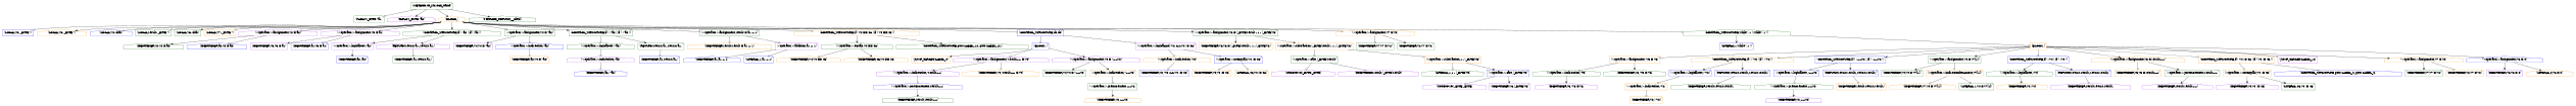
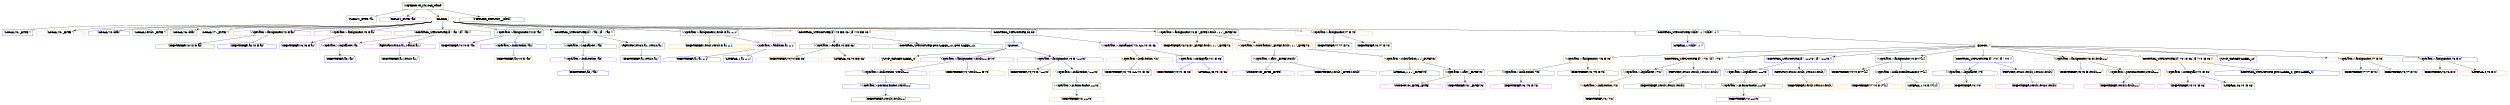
  digraph {
    node [color=darkgreen shape=note]
    edge [arrowhead=odot]
    n1 [label="(METHOD,do_rfc1035_name)"]
    n2 [label="(PARAM,_BYTE *a1)"]
    n3 [color=purple label="(PARAM,_BYTE *a2)" shape=house]
    n4 [color=darkorange label="(BLOCK,,)" shape=house]
    n5 [label="(METHOD_RETURN,__cdecl)" shape=house]
    n6 [color=blue label="(LOCAL,v2: _BYTE *)"]
    n7 [color=darkorange label="(LOCAL,v3: _BYTE *)" shape=house]
    n8 [color=blue label="(LOCAL,v4: char)" shape=house]
    n9 [label="(LOCAL,result: _BYTE *)"]
    n10 [label="(LOCAL,v6: char)"]
    n11 [color=darkorange label="(LOCAL,v7: _BYTE *)"]
    n12 [color=purple label="(<operator>.assignment,v2 = a2)" shape=house]
    n13 [color=purple label="(<operator>.assignment,v3 = a1)" shape=house]
    n14 [label="(CONTROL_STRUCTURE,if ( !a2 ),if ( !a2 ))" shape=house]
    n15 [label="(<operator>.assignment,v4 = *a2)"]
    n16 [label="(CONTROL_STRUCTURE,if ( !*a2 ),if ( !*a2 ))"]
    n17 [label="(<operator>.assignment,result = a1 + 1)"]
    n18 [color=darkorange label="(CONTROL_STRUCTURE,if ( v4 == 46 ),if ( v4 == 46 ))" shape=house]
    n19 [color=blue label="(CONTROL_STRUCTURE,do,do)"]
    n20 [label="(<operator>.assignment,v6 = (_BYTE)result - 1 - (_BYTE)v3)"]
    n21 [color=darkorange label="(<operator>.assignment,v7 = v2)" shape=house]
    n22 [label="(CONTROL_STRUCTURE,while ( 1 ),while ( 1 ))" shape=house]
    n23 [label="(IDENTIFIER,v2,v2 = a2)" shape=house]
    n24 [color=blue label="(IDENTIFIER,a2,v2 = a2)" shape=house]
    n25 [color=purple label="(IDENTIFIER,v3,v3 = a1)"]
-   n26 [color=blue label="(IDENTIFIER,a1,v3 = a1)"]
    n27 [color=purple label="(<operator>.logicalNot,!a2)"]
    n28 [color=purple label="(RETURN,return a1;,return a1;)" shape=house]
    n29 [color=purple label="(IDENTIFIER,v4,v4 = *a2)"]
    n30 [color=blue label="(<operator>.indirection,*a2)" shape=house]
    n31 [label="(<operator>.logicalNot,!*a2)" shape=house]
    n32 [label="(RETURN,return a1;,return a1;)"]
    n33 [color=darkorange label="(IDENTIFIER,result,result = a1 + 1)" shape=house]
    n34 [color=purple label="(<operator>.addition,a1 + 1)"]
    n35 [label="(<operator>.equals,v4 == 46)" shape=house]
    n36 [label="(CONTROL_STRUCTURE,goto LABEL_12;,goto LABEL_12;)" shape=house]
    n37 [color=blue label="(BLOCK,,)"]
    n38 [color=purple label="(<operator>.logicalAnd,*v2 && v4 != 46)"]
    n39 [color=darkorange label="(IDENTIFIER,v6,v6 = (_BYTE)result - 1 - (_BYTE)v3)"]
    n40 [color=darkorange label="(<operator>.subtraction,(_BYTE)result - 1 - (_BYTE)v3)"]
    n41 [label="(IDENTIFIER,v7,v7 = v2)"]
    n42 [label="(IDENTIFIER,v2,v7 = v2)"]
    n43 [color=blue label="(LITERAL,1,while ( 1 ))"]
    n44 [color=darkorange label="(BLOCK,,)"]
    n45 [color=blue label="(IDENTIFIER,a2,!a2)"]
    n46 [label="(IDENTIFIER,a1,return a1;)"]
    n47 [color=darkorange label="(IDENTIFIER,a2,v4 = *a2)"]
    n48 [color=purple label="(<operator>.indirection,*a2)" shape=house]
    n49 [color=blue label="(IDENTIFIER,a1,return a1;)"]
    n50 [color=blue label="(IDENTIFIER,a2,!*a2)" shape=house]
    n51 [color=blue label="(IDENTIFIER,a1,a1 + 1)" shape=house]
    n52 [color=blue label="(LITERAL,1,a1 + 1)"]
    n53 [color=darkorange label="(IDENTIFIER,v4,v4 == 46)" shape=house]
-   n54 [color=darkorange label="(IDENTIFIER,46,v4 == 46)" shape=house]
+   n54 [color=darkorange label="(LITERAL,46,v4 == 46)" shape=house]
    n55 [color=darkorange label="(JUMP_TARGET,LABEL_4)"]
    n56 [color=purple label="(<operator>.assignment,*result++ = v4)" shape=house]
    n57 [color=purple label="(<operator>.assignment,v4 = *++v2)" shape=house]
    n58 [color=darkorange label="(<operator>.indirection,*v2)" shape=house]
    n59 [color=blue label="(<operator>.notEquals,v4 != 46)"]
    n60 [color=purple label="(<operator>.indirection,*result++)" shape=house]
    n61 [color=darkorange label="(IDENTIFIER,v4,*result++ = v4)" shape=house]
    n62 [label="(IDENTIFIER,v4,v4 = *++v2)"]
    n63 [color=darkorange label="(<operator>.indirection,*++v2)"]
    n64 [color=blue label="(<operator>.postIncrement,result++)" shape=house]
    n65 [label="(IDENTIFIER,result,result++)" shape=house]
    n66 [label="(<operator>.preIncrement,++v2)"]
    n67 [color=darkorange label="(IDENTIFIER,v2,++v2)" shape=house]
    n68 [color=blue label="(IDENTIFIER,v2,*v2 && v4 != 46)"]
    n69 [color=darkorange label="(IDENTIFIER,v4,v4 != 46)"]
    n70 [color=darkorange label="(LITERAL,46,v4 != 46)"]
    n71 [label="(<operator>.cast,(_BYTE)result)"]
    n72 [color=darkorange label="(<operator>.subtraction,1 - (_BYTE)v3)"]
    n73 [color=purple label="(UNKNOWN,_BYTE,_BYTE)" shape=house]
    n74 [color=purple label="(IDENTIFIER,result,(_BYTE)result)" shape=house]
    n75 [label="(LITERAL,1,1 - (_BYTE)v3)" shape=house]
    n76 [color=blue label="(<operator>.cast,(_BYTE)v3)"]
    n77 [color=purple label="(UNKNOWN,_BYTE,_BYTE)" shape=house]
    n78 [color=purple label="(IDENTIFIER,v3,(_BYTE)v3)"]
    n79 [color=darkorange label="(<operator>.assignment,*v3 = v6)"]
    n80 [color=darkorange label="(CONTROL_STRUCTURE,if ( !*v2 ),if ( !*v2 ))" shape=house]
    n81 [color=blue label="(CONTROL_STRUCTURE,if ( !++v2 ),if ( !++v2 ))"]
    n82 [label="(<operator>.assignment,v4 = v7[1])"]
    n83 [color=blue label="(CONTROL_STRUCTURE,if ( !v4 ),if ( !v4 ))"]
    n84 [color=darkorange label="(<operator>.assignment,v3 = result++)" shape=house]
    n85 [color=darkorange label="(CONTROL_STRUCTURE,if ( v4 != 46 ),if ( v4 != 46 ))"]
    n86 [color=purple label="(JUMP_TARGET,LABEL_12)"]
    n87 [color=darkorange label="(<operator>.assignment,v7 = v2)" shape=house]
    n88 [color=blue label="(<operator>.assignment,v6 = 0)" shape=house]
    n89 [label="(<operator>.indirection,*v3)" shape=house]
    n90 [label="(IDENTIFIER,v6,*v3 = v6)" shape=house]
    n91 [color=blue label="(<operator>.logicalNot,!*v2)"]
    n92 [color=blue label="(RETURN,return result;,return result;)"]
    n93 [color=blue label="(<operator>.logicalNot,!++v2)"]
    n94 [color=blue label="(RETURN,return result;,return result;)"]
    n95 [label="(IDENTIFIER,v4,v4 = v7[1])"]
    n96 [color=darkorange label="(<operator>.indirectIndexAccess,v7[1])"]
    n97 [label="(<operator>.logicalNot,!v4)" shape=house]
    n98 [color=blue label="(RETURN,return result;,return result;)"]
    n99 [color=darkorange label="(IDENTIFIER,v3,v3 = result++)"]
    n100 [label="(<operator>.postIncrement,result++)"]
    n101 [color=darkorange label="(<operator>.notEquals,v4 != 46)"]
    n102 [color=blue label="(CONTROL_STRUCTURE,goto LABEL_4;,goto LABEL_4;)" shape=house]
    n103 [label="(IDENTIFIER,v7,v7 = v2)"]
    n104 [color=darkorange label="(IDENTIFIER,v2,v7 = v2)"]
    n105 [color=purple label="(IDENTIFIER,v6,v6 = 0)"]
    n106 [color=darkorange label="(LITERAL,0,v6 = 0)" shape=house]
    n107 [color=purple label="(IDENTIFIER,v3,*v3 = v6)" shape=house]
    n108 [color=darkorange label="(<operator>.indirection,*v2)"]
    n109 [label="(IDENTIFIER,result,return result;)" shape=house]
    n110 [color=darkorange label="(IDENTIFIER,v2,!*v2)"]
    n111 [label="(<operator>.preIncrement,++v2)" shape=house]
    n112 [color=darkorange label="(IDENTIFIER,result,return result;)"]
    n113 [color=purple label="(IDENTIFIER,v2,++v2)" shape=house]
    n114 [color=darkorange label="(IDENTIFIER,v7,v4 = v7[1])" shape=house]
    n115 [label="(LITERAL,1,v4 = v7[1])"]
    n116 [color=darkorange label="(IDENTIFIER,v4,!v4)" shape=house]
    n117 [color=purple label="(IDENTIFIER,result,return result;)" shape=house]
    n118 [color=purple label="(IDENTIFIER,result,result++)" shape=house]
    n119 [color=purple label="(IDENTIFIER,v4,v4 != 46)" shape=house]
    n120 [label="(LITERAL,46,v4 != 46)"]
    n1 -> n2
    n1 -> n3 [arrowhead=vee]
    n1 -> n4 [arrowhead=vee]
    n1 -> n5 [arrowhead=vee]
    n4 -> n6
    n4 -> n7 [arrowhead=vee]
    n4 -> n8
    n4 -> n9
    n4 -> n10 [arrowhead=vee]
    n4 -> n11
    n4 -> n12
    n4 -> n13
    n4 -> n14 [arrowhead=vee]
    n4 -> n15
    n4 -> n16 [arrowhead=vee]
    n4 -> n17
    n4 -> n18
    n4 -> n19
    n4 -> n20 [arrowhead=vee]
    n4 -> n21
    n4 -> n22
    n12 -> n23 [arrowhead=vee]
    n12 -> n24
    n13 -> n25 [arrowhead=vee]
-   n13 -> n26
    n14 -> n27 [arrowhead=vee]
    n14 -> n28 [arrowhead=vee]
    n15 -> n29 [arrowhead=vee]
    n15 -> n30
    n16 -> n31
    n16 -> n32 [arrowhead=vee]
    n17 -> n33
    n17 -> n34
    n18 -> n35 [arrowhead=vee]
    n18 -> n36 [arrowhead=vee]
    n19 -> n37
    n19 -> n38
    n20 -> n39 [arrowhead=vee]
    n20 -> n40 [arrowhead=vee]
    n21 -> n41
    n21 -> n42 [arrowhead=vee]
    n22 -> n43 [arrowhead=vee]
    n22 -> n44
    n27 -> n45 [arrowhead=vee]
    n28 -> n46
    n30 -> n47
    n31 -> n48
    n32 -> n49
    n34 -> n51
    n34 -> n52
    n35 -> n53
    n35 -> n54 [arrowhead=vee]
    n37 -> n55 [arrowhead=vee]
    n37 -> n56
    n37 -> n57 [arrowhead=vee]
    n38 -> n58
    n38 -> n59
    n40 -> n71
    n40 -> n72
    n44 -> n79
    n44 -> n80
    n44 -> n81 [arrowhead=vee]
    n44 -> n82 [arrowhead=vee]
    n44 -> n83
    n44 -> n84 [arrowhead=vee]
    n44 -> n85
    n44 -> n86
    n44 -> n87 [arrowhead=vee]
    n44 -> n88
    n48 -> n50
    n56 -> n60 [arrowhead=vee]
    n56 -> n61
    n57 -> n62 [arrowhead=vee]
    n57 -> n63 [arrowhead=vee]
    n58 -> n68
    n59 -> n69
    n59 -> n70
    n60 -> n64
    n63 -> n66
    n64 -> n65 [arrowhead=vee]
    n66 -> n67 [arrowhead=vee]
    n71 -> n73
    n71 -> n74
    n72 -> n75
    n72 -> n76 [arrowhead=vee]
    n76 -> n77
    n76 -> n78 [arrowhead=vee]
    n79 -> n89
    n79 -> n90 [arrowhead=vee]
    n80 -> n91 [arrowhead=vee]
    n80 -> n92 [arrowhead=vee]
    n81 -> n93
    n81 -> n94 [arrowhead=vee]
    n82 -> n95 [arrowhead=vee]
    n82 -> n96
    n83 -> n97 [arrowhead=vee]
    n83 -> n98 [arrowhead=vee]
    n84 -> n99
    n84 -> n100 [arrowhead=vee]
    n85 -> n101
    n85 -> n102
    n87 -> n103 [arrowhead=vee]
    n87 -> n104
    n88 -> n105 [arrowhead=vee]
    n88 -> n106 [arrowhead=vee]
    n89 -> n107 [arrowhead=vee]
    n91 -> n108
    n92 -> n109
    n93 -> n111
    n94 -> n112
    n96 -> n114
    n96 -> n115
    n97 -> n116 [arrowhead=vee]
    n98 -> n117
    n100 -> n118 [arrowhead=vee]
    n101 -> n119 [arrowhead=vee]
    n101 -> n120 [arrowhead=vee]
    n108 -> n110
    n111 -> n113 [arrowhead=vee]
  }
